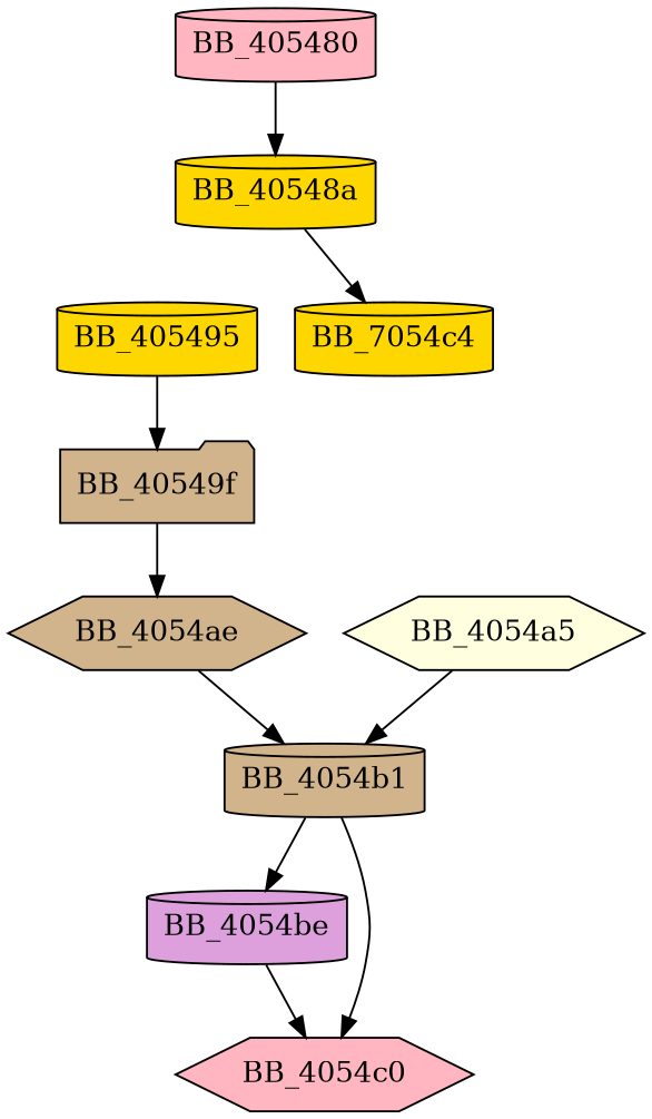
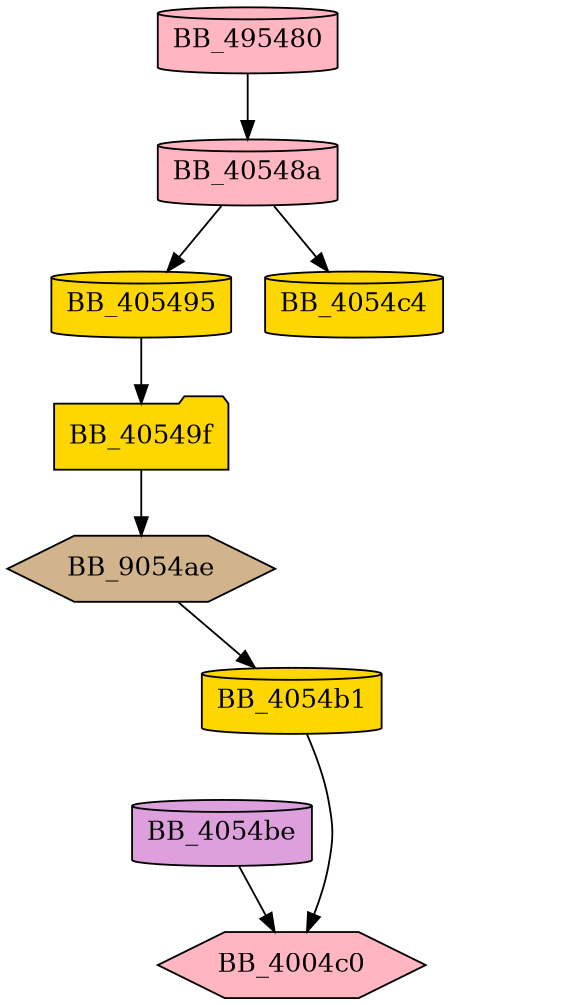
  digraph {
    node [fillcolor=gold shape=cylinder style=filled]
-   BB_405480 [fillcolor=lightpink]
-   BB_40548a
+   BB_405480 [fillcolor=lightpink label=BB_495480]
+   BB_40548a [fillcolor=lightpink]
    BB_405495
-   BB_4054c4 [label=BB_7054c4]
-   BB_40549f [fillcolor=tan shape=folder]
-   BB_4054ae [fillcolor=tan shape=hexagon]
-   BB_4054a5 [fillcolor=lightyellow shape=hexagon]
-   BB_4054b1 [fillcolor=tan]
+   BB_4054c4
+   BB_40549f [shape=folder]
+   BB_4054ae [fillcolor=tan shape=hexagon label=BB_9054ae]
+   BB_4054b1
    BB_4054be [fillcolor=plum]
-   BB_4054c0 [fillcolor=lightpink shape=hexagon]
+   BB_4054c0 [fillcolor=lightpink shape=hexagon label=BB_4004c0]
    BB_405480 -> BB_40548a
+   BB_40548a -> BB_405495
    BB_40548a -> BB_4054c4
    BB_405495 -> BB_40549f
    BB_40549f -> BB_4054ae
    BB_4054ae -> BB_4054b1
-   BB_4054a5 -> BB_4054b1
-   BB_4054b1 -> BB_4054be
    BB_4054b1 -> BB_4054c0
    BB_4054be -> BB_4054c0
  }
